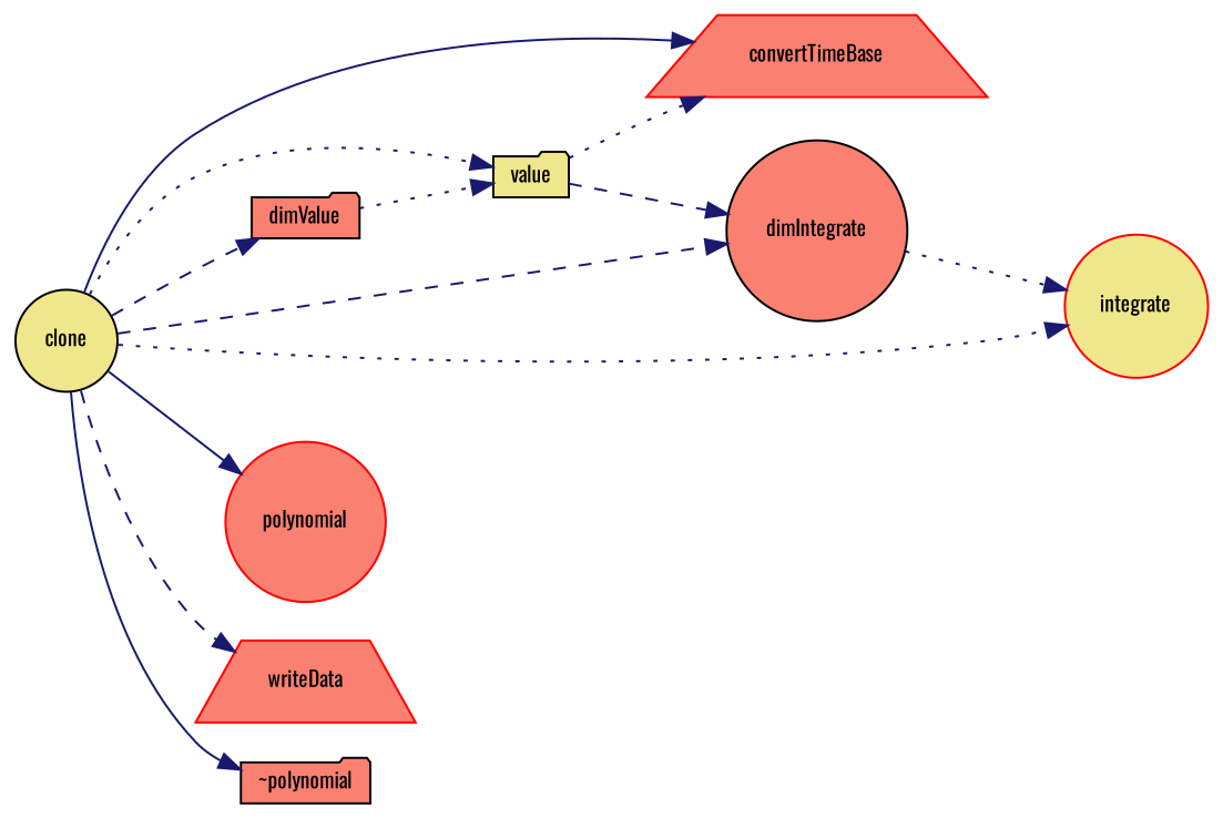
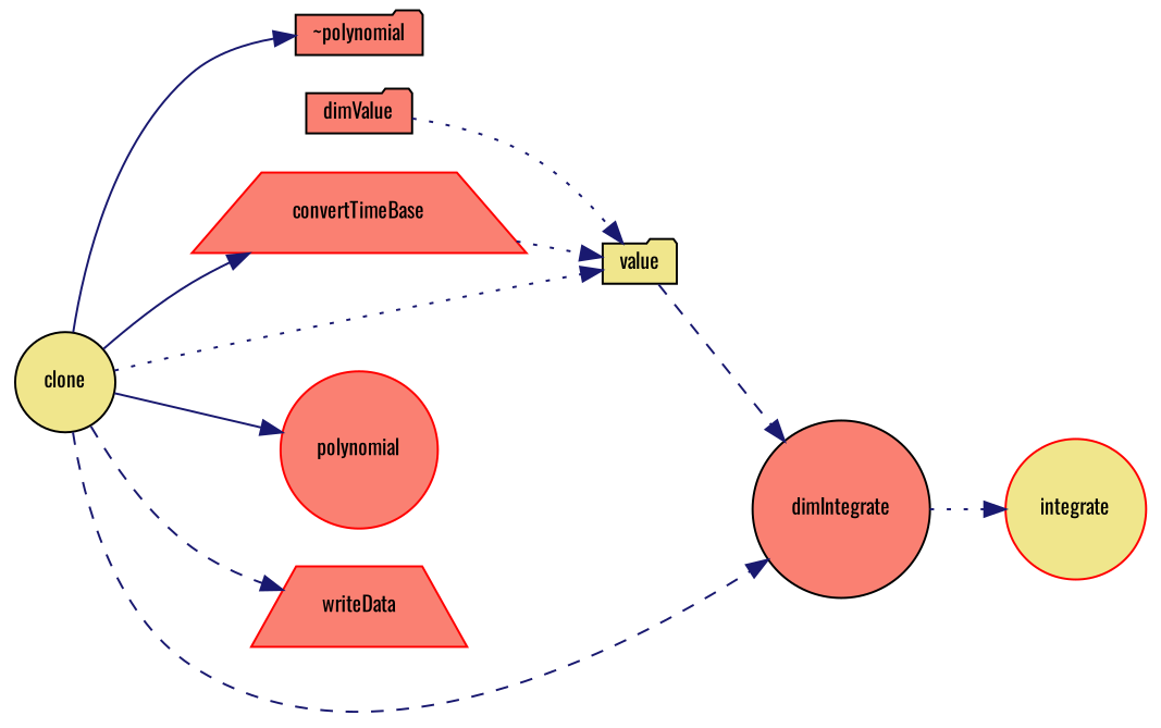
  digraph {
    fontname=Oswald
    rankdir=LR
    node [color=black fillcolor=salmon fontname=Oswald fontsize=10 shape=circle style=filled]
    edge [color=midnightblue fontname=Oswald fontsize=10 labelfontname=FreeSans labelfontsize=10 style=dotted]
    n1 [fillcolor=khaki fontcolor=black height=0.2 label=clone width=0.4]
    n2 [color=red height=0.2 label=convertTimeBase shape=trapezium width=0.4]
    n3 [fillcolor=khaki height=0.2 label=value shape=folder width=0.4]
    n4 [height=0.2 label=dimIntegrate width=0.4]
    n5 [color=red fillcolor=khaki height=0.2 label=integrate width=0.4]
    n6 [height=0.2 label=dimValue shape=folder width=0.4]
    n7 [color=red height=0.2 label=polynomial width=0.4]
    n8 [color=red height=0.2 label=writeData shape=trapezium width=0.4]
    n9 [height=0.2 label="~polynomial" shape=folder width=0.4]
    n1 -> n2 [style=solid]
    n1 -> n3
    n1 -> n4 [style=dashed]
-   n1 -> n5
-   n1 -> n6 [style=dashed]
    n1 -> n7 [style=solid]
    n1 -> n8 [style=dashed]
    n1 -> n9 [style=solid]
-   n3 -> n2
+   n2 -> n3
    n3 -> n4 [style=dashed]
    n4 -> n5
    n6 -> n3
  }
